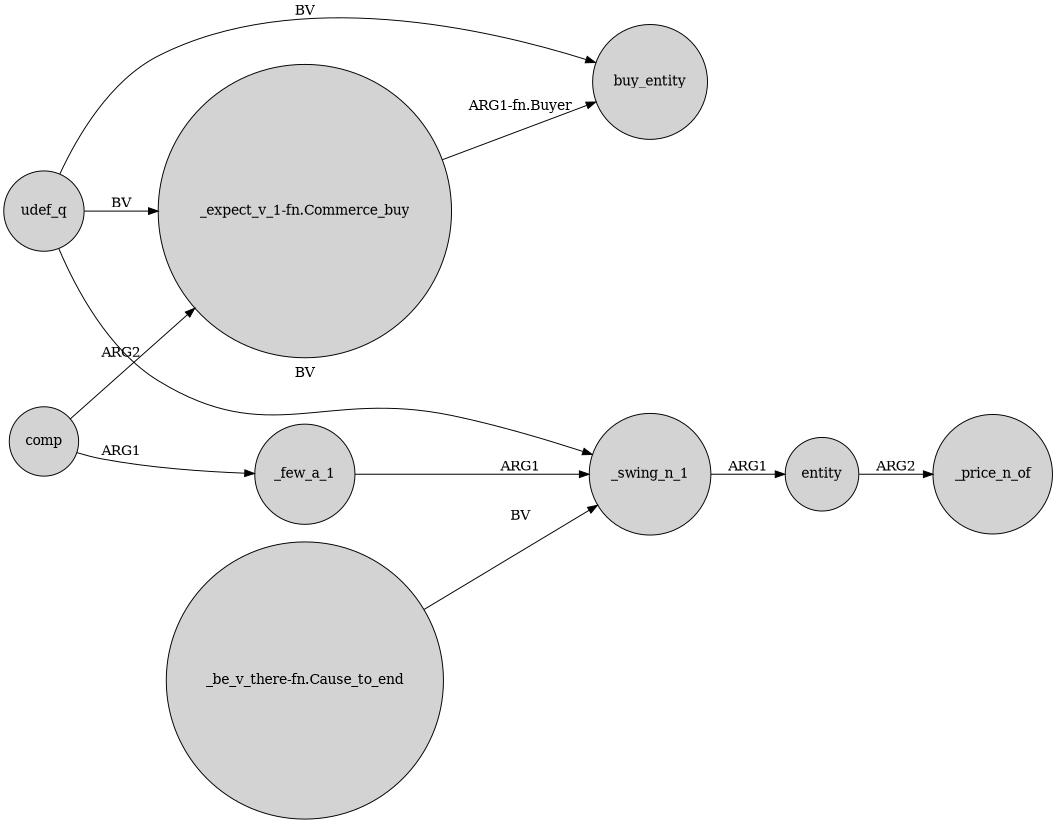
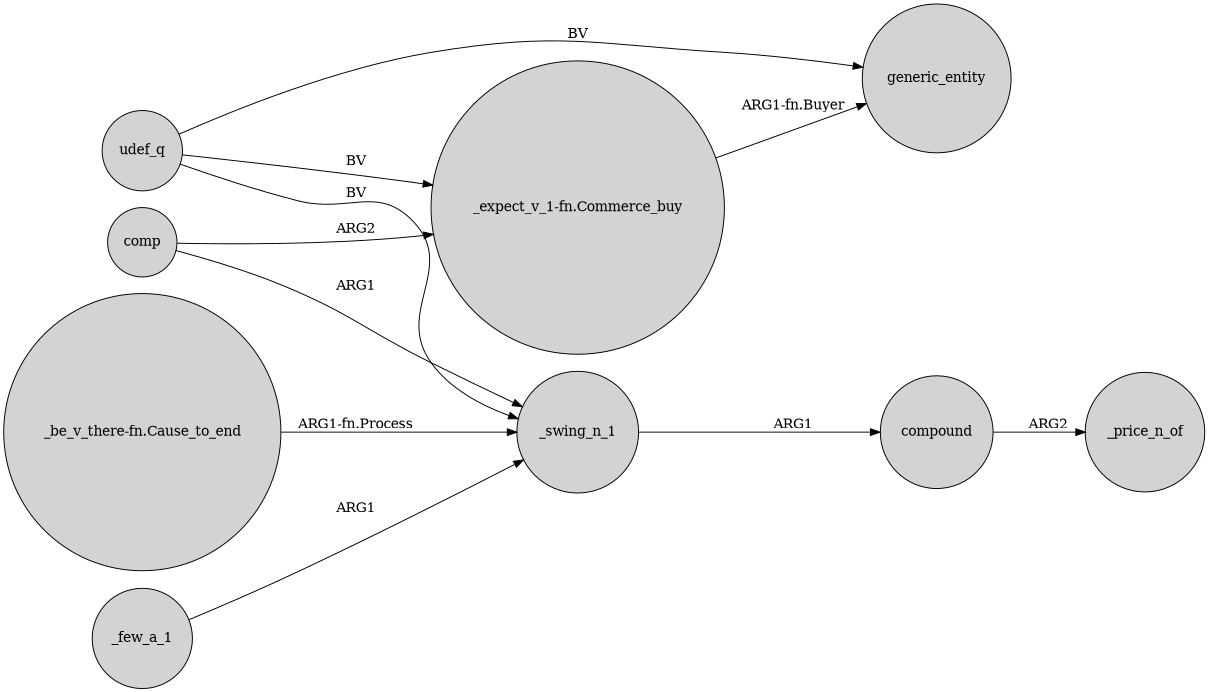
  digraph {
    rankdir=LR
    node [shape=circle style=filled]
-   compound [label=entity]
+   compound
    _price_n_of
    _swing_n_1
    "_expect_v_1-fn.Commerce_buy"
-   generic_entity [label=buy_entity]
+   generic_entity
    comp
    _few_a_1
    udef_q
    "_be_v_there-fn.Cause_to_end"
    compound -> _price_n_of [label=ARG2]
    _swing_n_1 -> compound [label=ARG1]
    "_expect_v_1-fn.Commerce_buy" -> generic_entity [label="ARG1-fn.Buyer"]
    comp -> "_expect_v_1-fn.Commerce_buy" [label=ARG2]
-   comp -> _few_a_1 [label=ARG1]
+   comp -> _swing_n_1 [label=ARG1]
    _few_a_1 -> _swing_n_1 [label=ARG1]
    udef_q -> _swing_n_1 [label=BV]
    udef_q -> "_expect_v_1-fn.Commerce_buy" [label=BV]
    udef_q -> generic_entity [label=BV]
-   "_be_v_there-fn.Cause_to_end" -> _swing_n_1 [label=BV]
+   "_be_v_there-fn.Cause_to_end" -> _swing_n_1 [label="ARG1-fn.Process"]
  }
